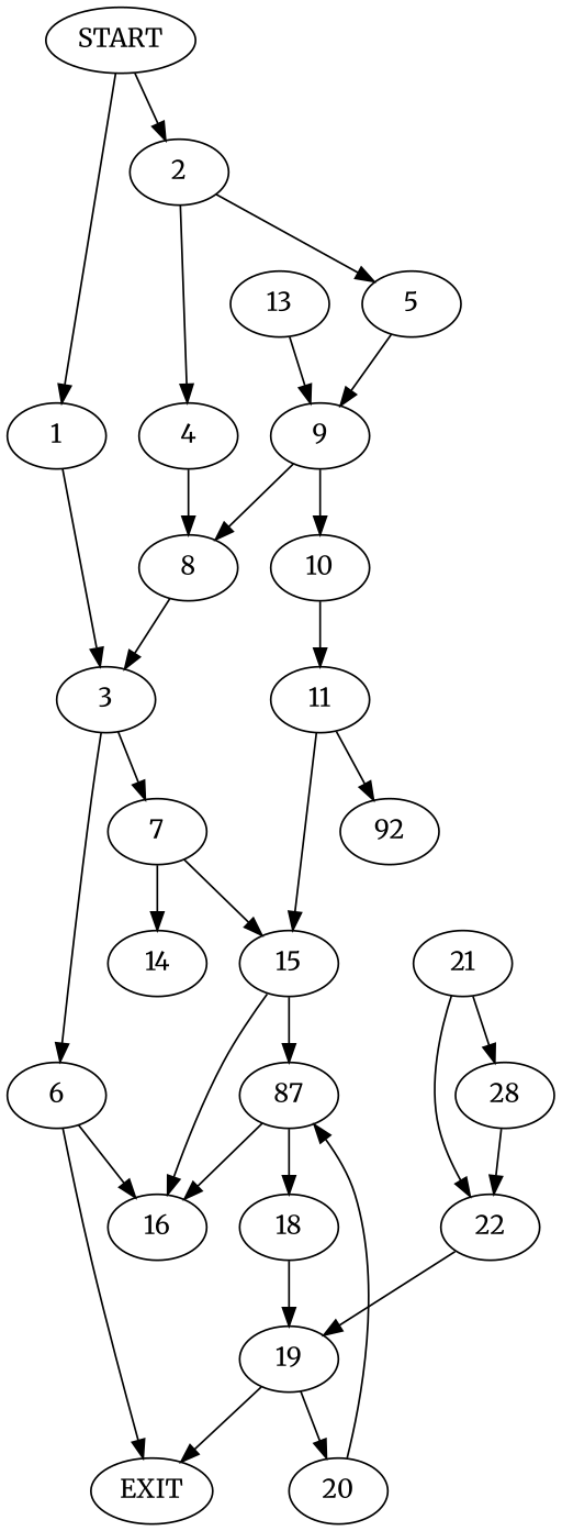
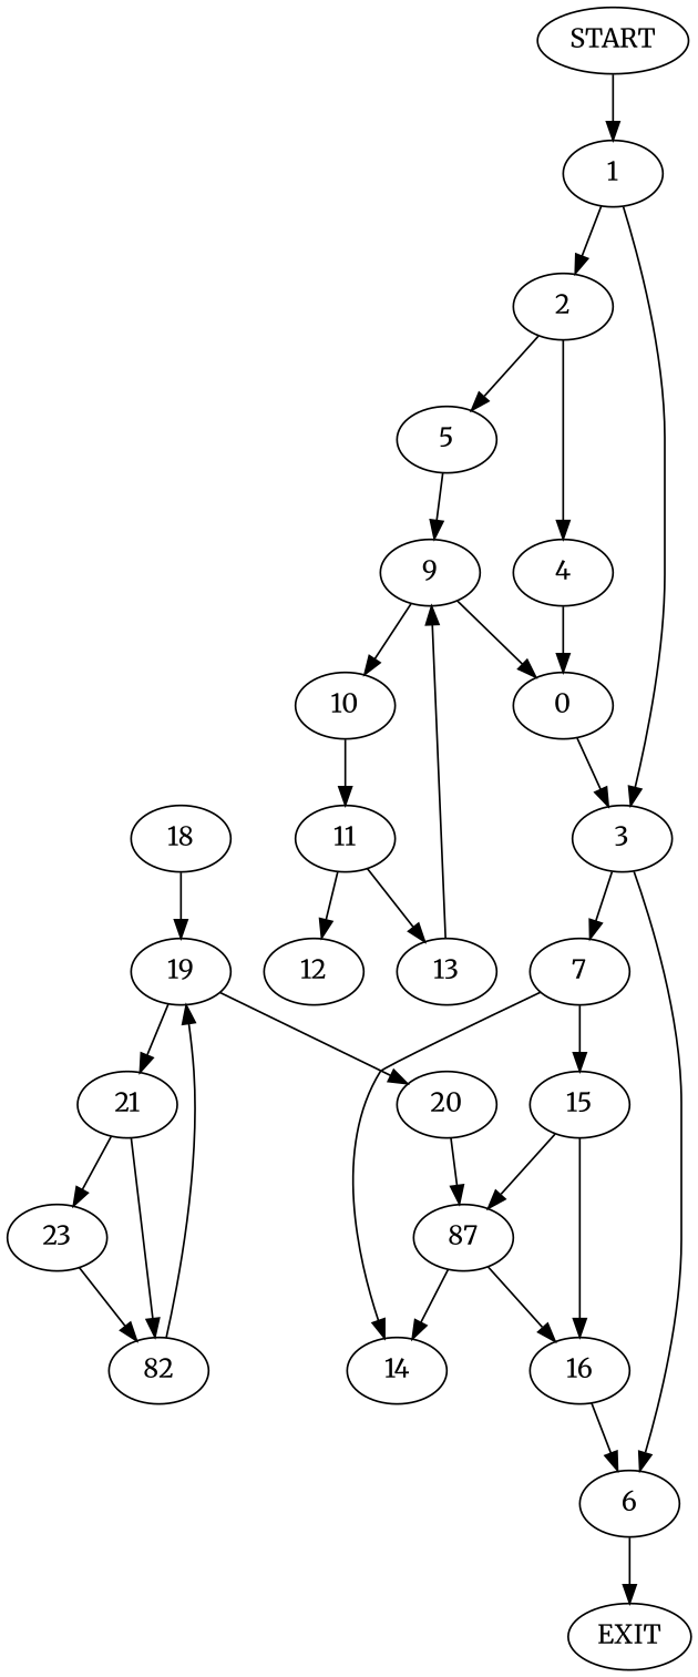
  digraph {
    fontname=Merriweather
    node [fontname=Merriweather]
    edge [fontname=Merriweather]
    n1 [label=START]
    1
    2
    3
    n5 [label=EXIT]
    4
    5
    6
    7
-   8
+   8 [label=0]
    9
    14
    15
    10
    16
    n16 [label=87]
    11
-   12 [label=92]
+   12
    13
    18
    19
    20
    21
-   22
-   23 [label=28]
+   22 [label=82]
+   23
    n1 -> 1
-   n1 -> 2
+   1 -> 2
    1 -> 3
    2 -> 4
    2 -> 5
    3 -> 6
    3 -> 7
    4 -> 8
    5 -> 9
    6 -> n5
    7 -> 14
    7 -> 15
    8 -> 3
    9 -> 8
    9 -> 10
    15 -> 16
    15 -> n16
    10 -> 11
-   6 -> 16
+   16 -> 6
    n16 -> 16
-   n16 -> 18
+   n16 -> 14
    11 -> 12
-   11 -> 15
+   11 -> 13
    13 -> 9
    18 -> 19
    19 -> 20
-   19 -> n5
+   19 -> 21
    20 -> n16
    21 -> 22
    21 -> 23
    22 -> 19
    23 -> 22
  }
